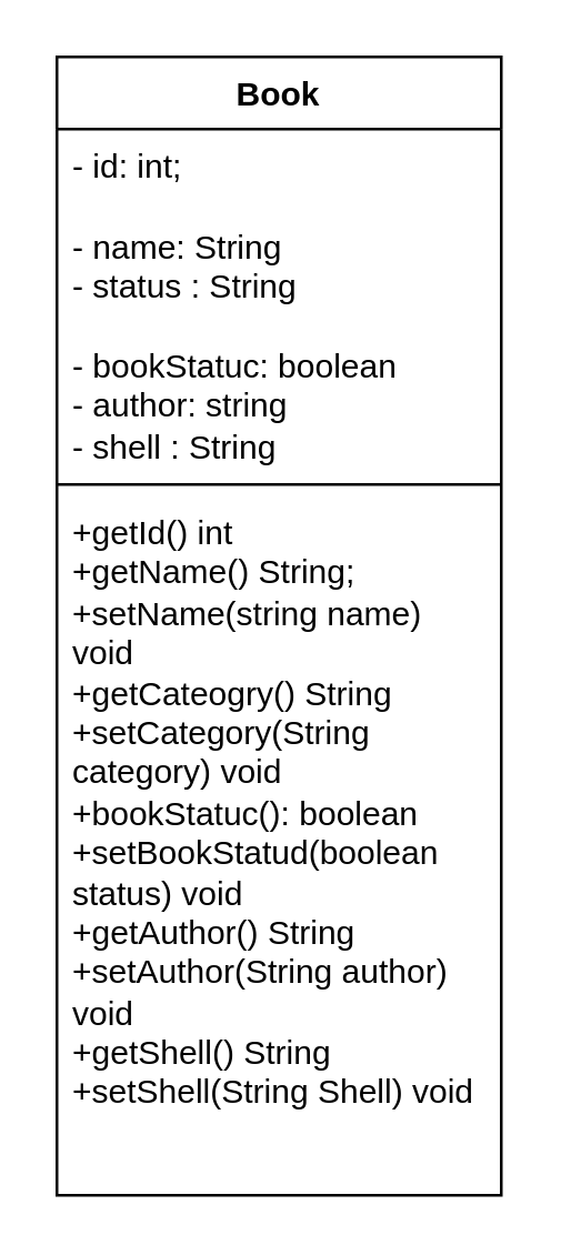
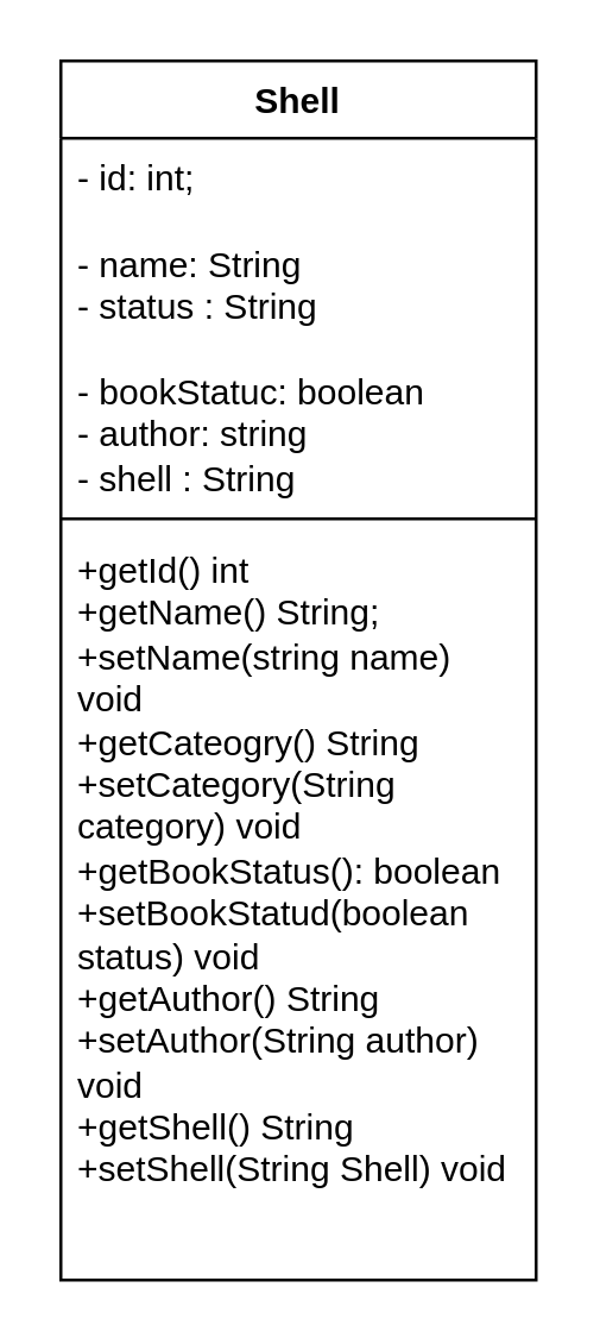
  <mxCell id="0" />
  <mxCell id="1" parent="0" />
- <mxCell id="2" value="Book" style="swimlane;fontStyle=1;align=center;verticalAlign=top;childLayout=stackLayout;horizontal=1;startSize=26;horizontalStack=0;resizeParent=1;resizeParentMax=0;resizeLast=0;collapsible=1;marginBottom=0;whiteSpace=wrap;html=1;" vertex="1" parent="1"><mxGeometry x="20" y="20" width="160" height="410" as="geometry" /></mxCell>
+ <mxCell id="2" value="Shell" style="swimlane;fontStyle=1;align=center;verticalAlign=top;childLayout=stackLayout;horizontal=1;startSize=26;horizontalStack=0;resizeParent=1;resizeParentMax=0;resizeLast=0;collapsible=1;marginBottom=0;whiteSpace=wrap;html=1;" vertex="1" parent="1"><mxGeometry x="20" y="20" width="160" height="410" as="geometry" /></mxCell>
  <mxCell id="3" value="- id: int;&lt;br&gt;&lt;br&gt;- name: String&lt;br&gt;- status : String&lt;br&gt;&lt;br&gt;- bookStatuc: boolean&lt;br&gt;- author: string&lt;br&gt;- shell : String" style="text;strokeColor=none;fillColor=none;align=left;verticalAlign=top;spacingLeft=4;spacingRight=4;overflow=hidden;rotatable=0;points=[[0,0.5],[1,0.5]];portConstraint=eastwest;whiteSpace=wrap;html=1;" vertex="1" parent="2"><mxGeometry y="26" width="160" height="124" as="geometry" /></mxCell>
  <mxCell id="4" value="" style="line;strokeWidth=1;fillColor=none;align=left;verticalAlign=middle;spacingTop=-1;spacingLeft=3;spacingRight=3;rotatable=0;labelPosition=right;points=[];portConstraint=eastwest;strokeColor=inherit;" vertex="1" parent="2"><mxGeometry y="150" width="160" height="8" as="geometry" /></mxCell>
- <mxCell id="5" value="+getId() int&lt;br&gt;+getName() String;&lt;br&gt;+setName(string name) void&lt;br&gt;+getCateogry() String&lt;br&gt;+setCategory(String category) void&lt;br&gt;+bookStatuc(): boolean&lt;br&gt;+setBookStatud(boolean status) void&lt;br&gt;+getAuthor() String&lt;br&gt;+setAuthor(String author) void&lt;br&gt;+getShell() String&lt;br&gt;+setShell(String Shell) void" style="text;strokeColor=none;fillColor=none;align=left;verticalAlign=top;spacingLeft=4;spacingRight=4;overflow=hidden;rotatable=0;points=[[0,0.5],[1,0.5]];portConstraint=eastwest;whiteSpace=wrap;html=1;" vertex="1" parent="2"><mxGeometry y="158" width="160" height="252" as="geometry" /></mxCell>
+ <mxCell id="5" value="+getId() int&lt;br&gt;+getName() String;&lt;br&gt;+setName(string name) void&lt;br&gt;+getCateogry() String&lt;br&gt;+setCategory(String category) void&lt;br&gt;+getBookStatus(): boolean&lt;br&gt;+setBookStatud(boolean status) void&lt;br&gt;+getAuthor() String&lt;br&gt;+setAuthor(String author) void&lt;br&gt;+getShell() String&lt;br&gt;+setShell(String Shell) void" style="text;strokeColor=none;fillColor=none;align=left;verticalAlign=top;spacingLeft=4;spacingRight=4;overflow=hidden;rotatable=0;points=[[0,0.5],[1,0.5]];portConstraint=eastwest;whiteSpace=wrap;html=1;" vertex="1" parent="2"><mxGeometry y="158" width="160" height="252" as="geometry" /></mxCell>
